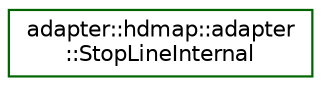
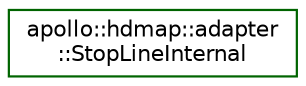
  digraph {
    rankdir=LR
-   n1 [color=darkgreen fillcolor=white fontname=Helvetica fontsize=10 height=0.2 label="adapter::hdmap::adapter\l::StopLineInternal" shape=record style=filled width=0.4]
+   n1 [color=darkgreen fillcolor=white fontname=Helvetica fontsize=10 height=0.2 label="apollo::hdmap::adapter\l::StopLineInternal" shape=record style=filled width=0.4]
  }
